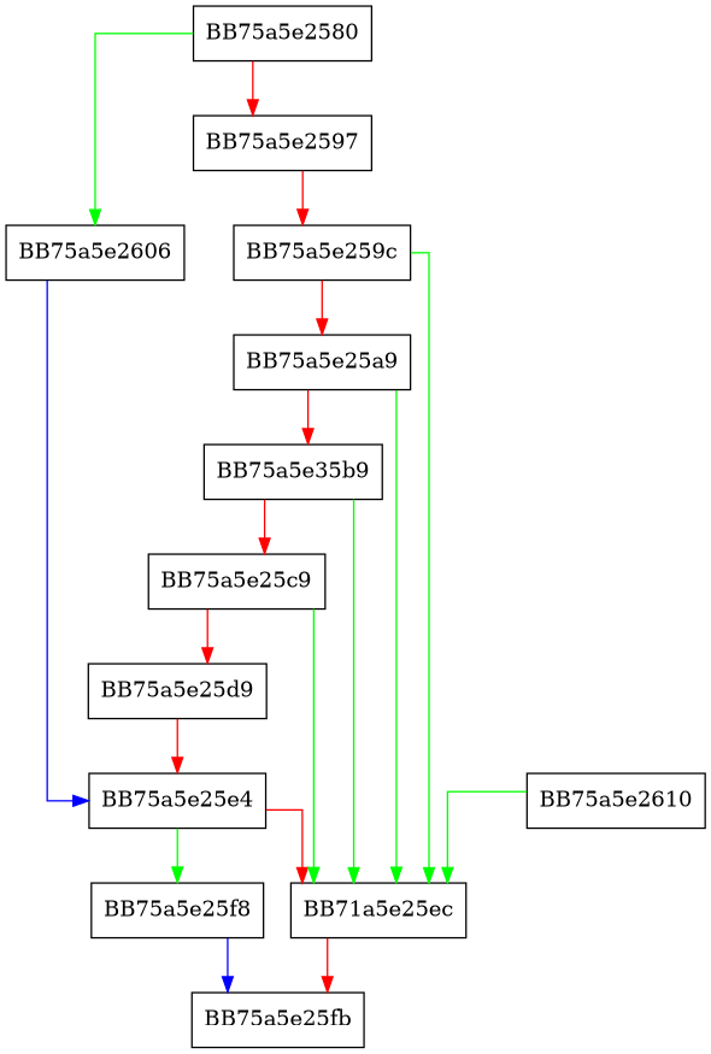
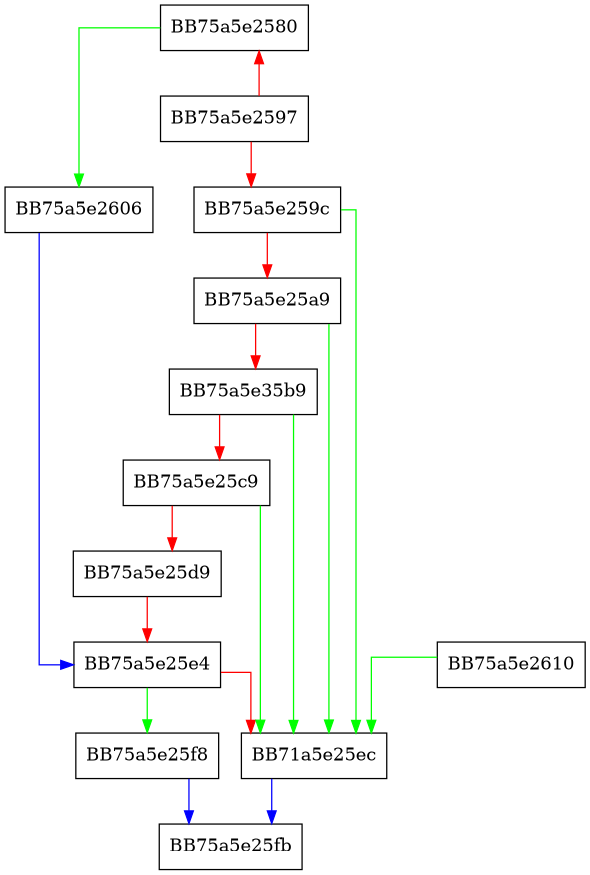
  digraph {
    splines=ortho
    node [shape=box]
    edge [color=red]
    BB75a5e2580
    BB75a5e2606
    BB75a5e2597
    BB75a5e25e4
    BB75a5e259c
    BB75a5e25f8
    n7 [label=BB71a5e25ec]
    BB75a5e25a9
    BB75a5e25fb
    BB75a5e2610
    n11 [label=BB75a5e35b9]
    BB75a5e25c9
    BB75a5e25d9
    BB75a5e2580 -> BB75a5e2606 [color=green]
-   BB75a5e2580 -> BB75a5e2597
+   BB75a5e2597 -> BB75a5e2580
    BB75a5e2606 -> BB75a5e25e4 [color=blue]
    BB75a5e2597 -> BB75a5e259c
    BB75a5e25e4 -> BB75a5e25f8 [color=green]
    BB75a5e25e4 -> n7
    BB75a5e259c -> n7 [color=green]
    BB75a5e259c -> BB75a5e25a9
    BB75a5e25f8 -> BB75a5e25fb [color=blue]
-   n7 -> BB75a5e25fb
+   n7 -> BB75a5e25fb [color=blue]
    BB75a5e25a9 -> n7 [color=green]
    BB75a5e25a9 -> n11
    BB75a5e2610 -> n7 [color=green]
    n11 -> n7 [color=green]
    n11 -> BB75a5e25c9
    BB75a5e25c9 -> n7 [color=green]
    BB75a5e25c9 -> BB75a5e25d9
    BB75a5e25d9 -> BB75a5e25e4
  }
